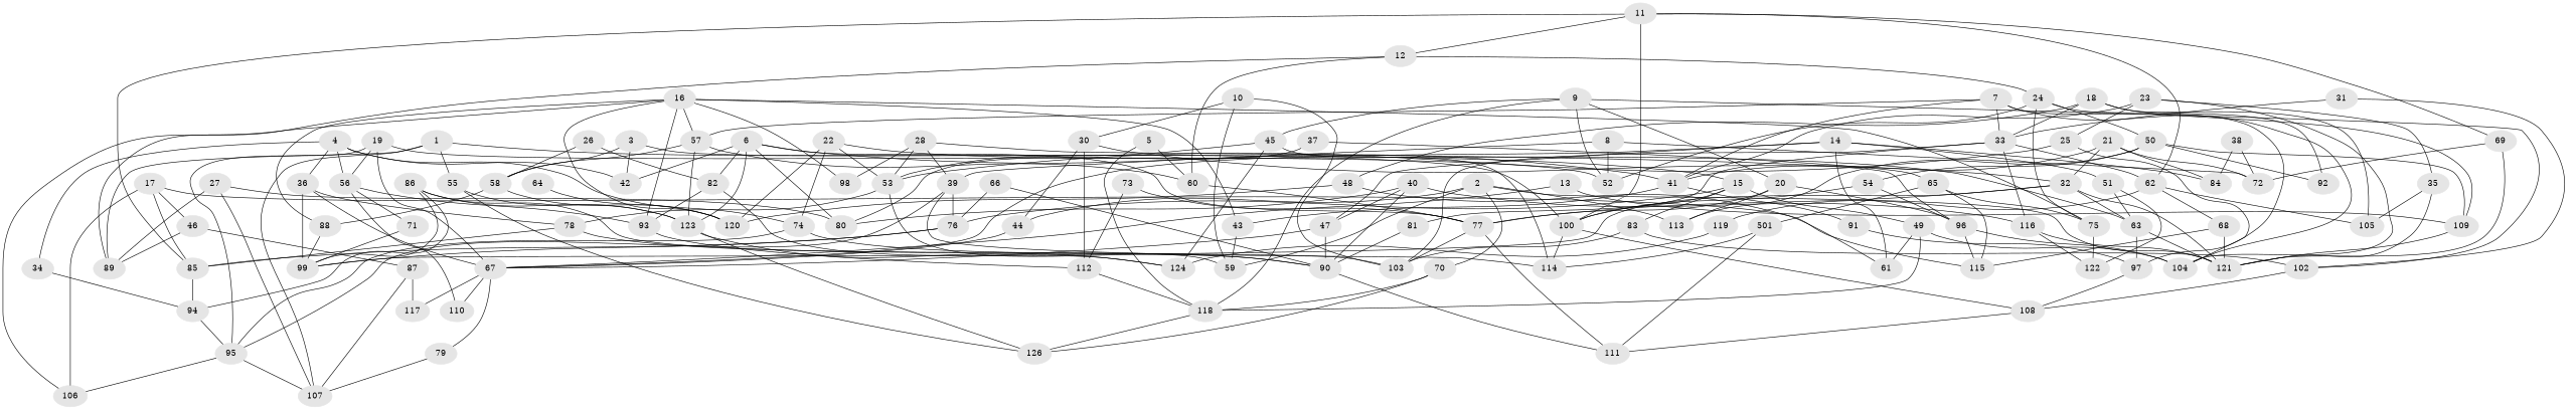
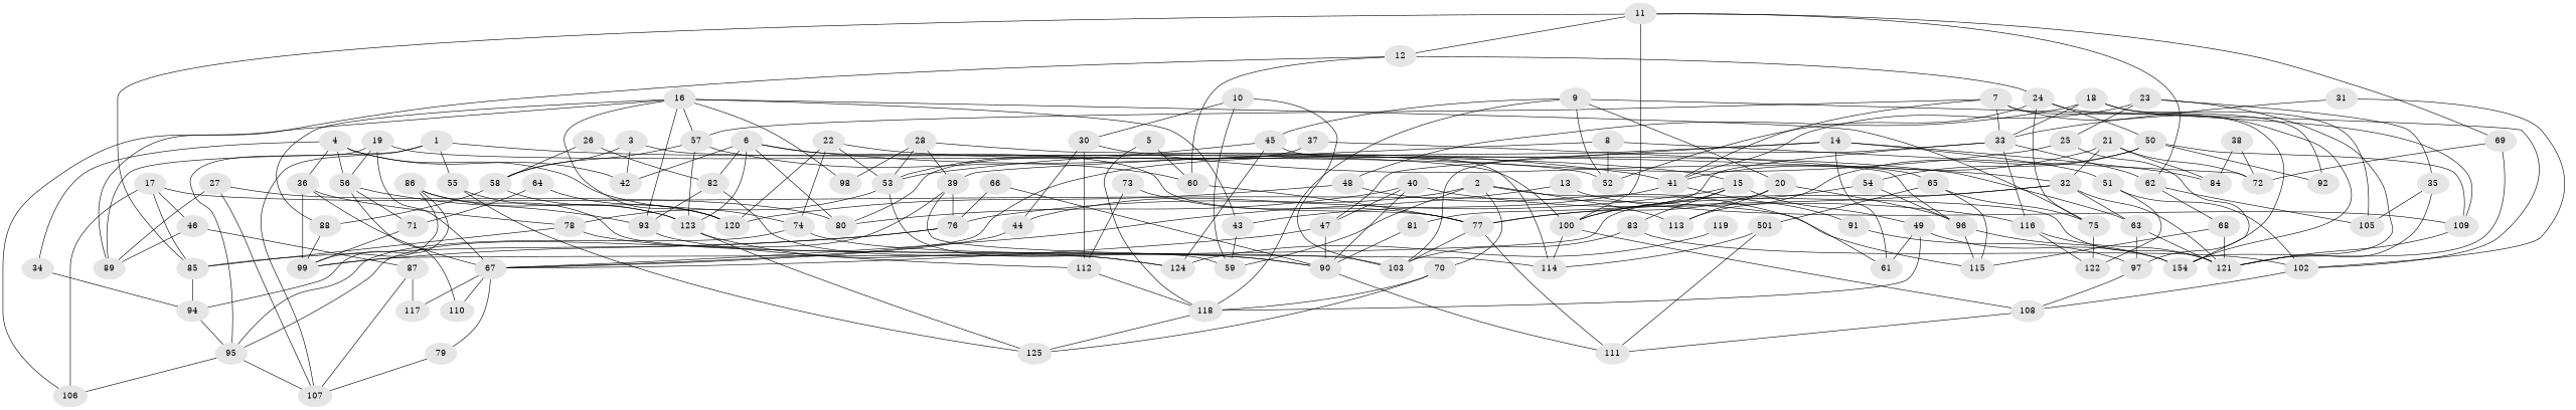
  graph {
    node [color=gray90 style=filled]
    1
    15
    55
    89
    107
    100
    49
    76
    83
    123
-   125 [label=126]
+   125
    2
    44
    59
    70
    113
    121
    67
    118
    3
    42
    58
    88
    120
    114
    108
    4
    34
    36
    56
    74
    94
    99
    78
    93
    71
    110
    95
    90
    5
    60
    77
    6
    41
    80
    82
    43
    91
    103
    111
    124
    7
    33
    57
    97
-   104
+   104 [label=154]
    62
    81
    116
    8
    39
    52
    72
    9
    20
    45
    102
    96
    53
    10
    30
    32
    112
    11
    12
    69
    85
    24
    105
    68
    119
    75
    50
    13
    109
    79
    117
    14
    47
    51
    61
    84
    63
    122
    16
    98
    106
    17
    46
    115
    87
    18
    48
    92
    19
    21
    22
    23
    25
    35
    54
    26
    27
    28
    31
    37
    65
    n118 [label=501]
    38
    40
    64
    66
    73
    86
    1 -- 15
    1 -- 55
    1 -- 89
    1 -- 107
    15 -- 100
    15 -- 49
    15 -- 76
    15 -- 83
    55 -- 123
    55 -- 125
    100 -- 114
    100 -- 108
    49 -- 118
    49 -- 104
    49 -- 61
    76 -- 99
    76 -- 85
    83 -- 103
    83 -- 102
    123 -- 125
    123 -- 124
    2 -- 44
    2 -- 59
    2 -- 70
    2 -- 113
    2 -- 121
    44 -- 67
    70 -- 125
    70 -- 118
    67 -- 110
    67 -- 79
    67 -- 117
    118 -- 125
    3 -- 100
    3 -- 42
    3 -- 58
    58 -- 88
    58 -- 120
    88 -- 99
    108 -- 111
    4 -- 42
    4 -- 34
    4 -- 36
    4 -- 56
    4 -- 74
    34 -- 94
    36 -- 67
    36 -- 99
    36 -- 78
    56 -- 93
    56 -- 71
    56 -- 110
    74 -- 95
    74 -- 90
    94 -- 95
    78 -- 90
    78 -- 85
    93 -- 112
    71 -- 99
    95 -- 107
    95 -- 106
    90 -- 111
    5 -- 118
    5 -- 60
    60 -- 77
    77 -- 103
    77 -- 111
    6 -- 123
    6 -- 42
    6 -- 77
    6 -- 41
    6 -- 80
    6 -- 82
    41 -- 43
    41 -- 91
    82 -- 93
    82 -- 124
    43 -- 59
    91 -- 97
    7 -- 41
    7 -- 33
    7 -- 57
    7 -- 97
    7 -- 104
    33 -- 103
    33 -- 62
    33 -- 81
    33 -- 116
    57 -- 123
    57 -- 58
    57 -- 60
    97 -- 108
    62 -- 105
    62 -- 68
-   62 -- 119
    81 -- 90
    116 -- 121
    116 -- 122
    8 -- 39
    8 -- 52
    8 -- 72
    39 -- 76
    39 -- 114
    39 -- 95
    9 -- 118
    9 -- 52
    9 -- 20
    9 -- 45
    9 -- 102
    20 -- 113
    20 -- 77
    20 -- 96
    45 -- 114
    45 -- 124
    45 -- 53
    102 -- 108
    96 -- 104
    96 -- 115
    53 -- 59
    53 -- 78
    10 -- 59
    10 -- 103
    10 -- 30
    30 -- 44
    30 -- 32
    30 -- 112
    32 -- 121
    32 -- 99
    32 -- 77
    32 -- 63
    112 -- 118
    11 -- 100
    11 -- 62
    11 -- 12
    11 -- 69
    11 -- 85
    12 -- 89
    12 -- 60
    12 -- 24
    69 -- 121
    69 -- 72
    85 -- 94
    24 -- 52
    24 -- 105
    24 -- 75
    24 -- 50
    68 -- 121
    68 -- 115
    119 -- 124
    75 -- 122
    50 -- 113
    50 -- 109
    50 -- 92
    50 -- 54
    13 -- 67
    13 -- 109
    109 -- 121
    79 -- 107
    14 -- 67
    14 -- 47
    14 -- 51
    14 -- 61
    14 -- 84
    47 -- 67
    47 -- 90
-   51 -- 63
+   51 -- 102
    51 -- 122
    63 -- 121
    63 -- 97
    16 -- 88
    16 -- 120
    16 -- 93
    16 -- 43
    16 -- 57
    16 -- 75
    16 -- 98
    16 -- 106
    17 -- 85
    17 -- 106
    17 -- 46
    17 -- 115
    46 -- 89
    46 -- 87
    87 -- 107
    87 -- 117
    18 -- 33
    18 -- 109
    18 -- 48
    18 -- 92
    48 -- 120
    48 -- 61
    19 -- 67
    19 -- 56
    19 -- 95
    19 -- 52
    21 -- 41
    21 -- 72
    21 -- 32
    21 -- 84
    22 -- 120
    22 -- 74
    22 -- 53
    22 -- 63
    23 -- 41
    23 -- 104
    23 -- 25
    23 -- 35
    25 -- 104
    25 -- 53
    35 -- 121
    35 -- 105
    54 -- 100
    54 -- 96
    26 -- 58
    26 -- 82
    27 -- 89
    27 -- 107
    27 -- 80
    28 -- 39
    28 -- 96
    28 -- 53
    28 -- 98
    31 -- 33
    31 -- 102
    37 -- 80
    37 -- 65
    65 -- 75
    65 -- 115
    65 -- n118
    n118 -- 114
    n118 -- 111
    38 -- 72
    38 -- 84
    40 -- 90
    40 -- 80
    40 -- 116
    40 -- 47
    64 -- 120
+   64 -- 71
    66 -- 76
    66 -- 90
    73 -- 77
    73 -- 112
    86 -- 123
    86 -- 94
    86 -- 99
    86 -- 103
  }
